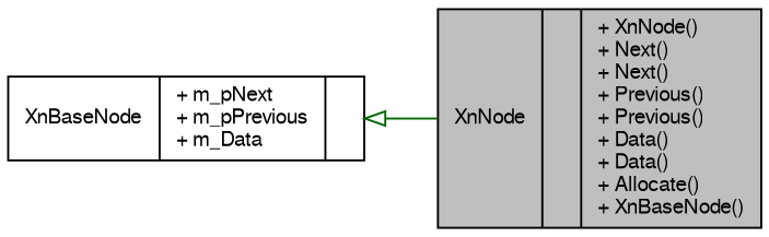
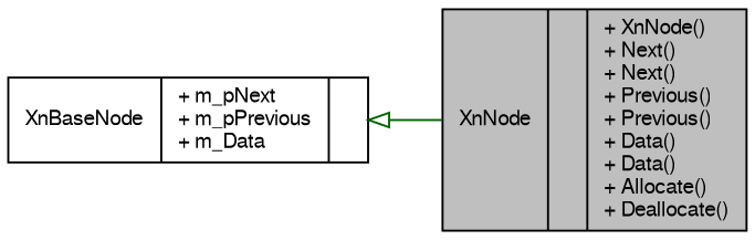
  digraph {
    rankdir=LR
    node [color=black fontname=FreeSans fontsize=10 shape=record style=filled]
-   n1 [fillcolor=grey75 fontcolor=black height=0.2 label="{XnNode\n||+ XnNode()\l+ Next()\l+ Next()\l+ Previous()\l+ Previous()\l+ Data()\l+ Data()\l+ Allocate()\l+ XnBaseNode()\l}" width=0.4]
+   n1 [fillcolor=grey75 fontcolor=black height=0.2 label="{XnNode\n||+ XnNode()\l+ Next()\l+ Next()\l+ Previous()\l+ Previous()\l+ Data()\l+ Data()\l+ Allocate()\l+ Deallocate()\l}" width=0.4]
    n2 [fillcolor=white height=0.2 label="{XnBaseNode\n|+ m_pNext\l+ m_pPrevious\l+ m_Data\l|}" width=0.4]
    n2 -> n1 [arrowtail=empty color=darkgreen dir=back fontname=FreeSans fontsize=10 labelfontname=FreeSans labelfontsize=10 style=solid]
  }
